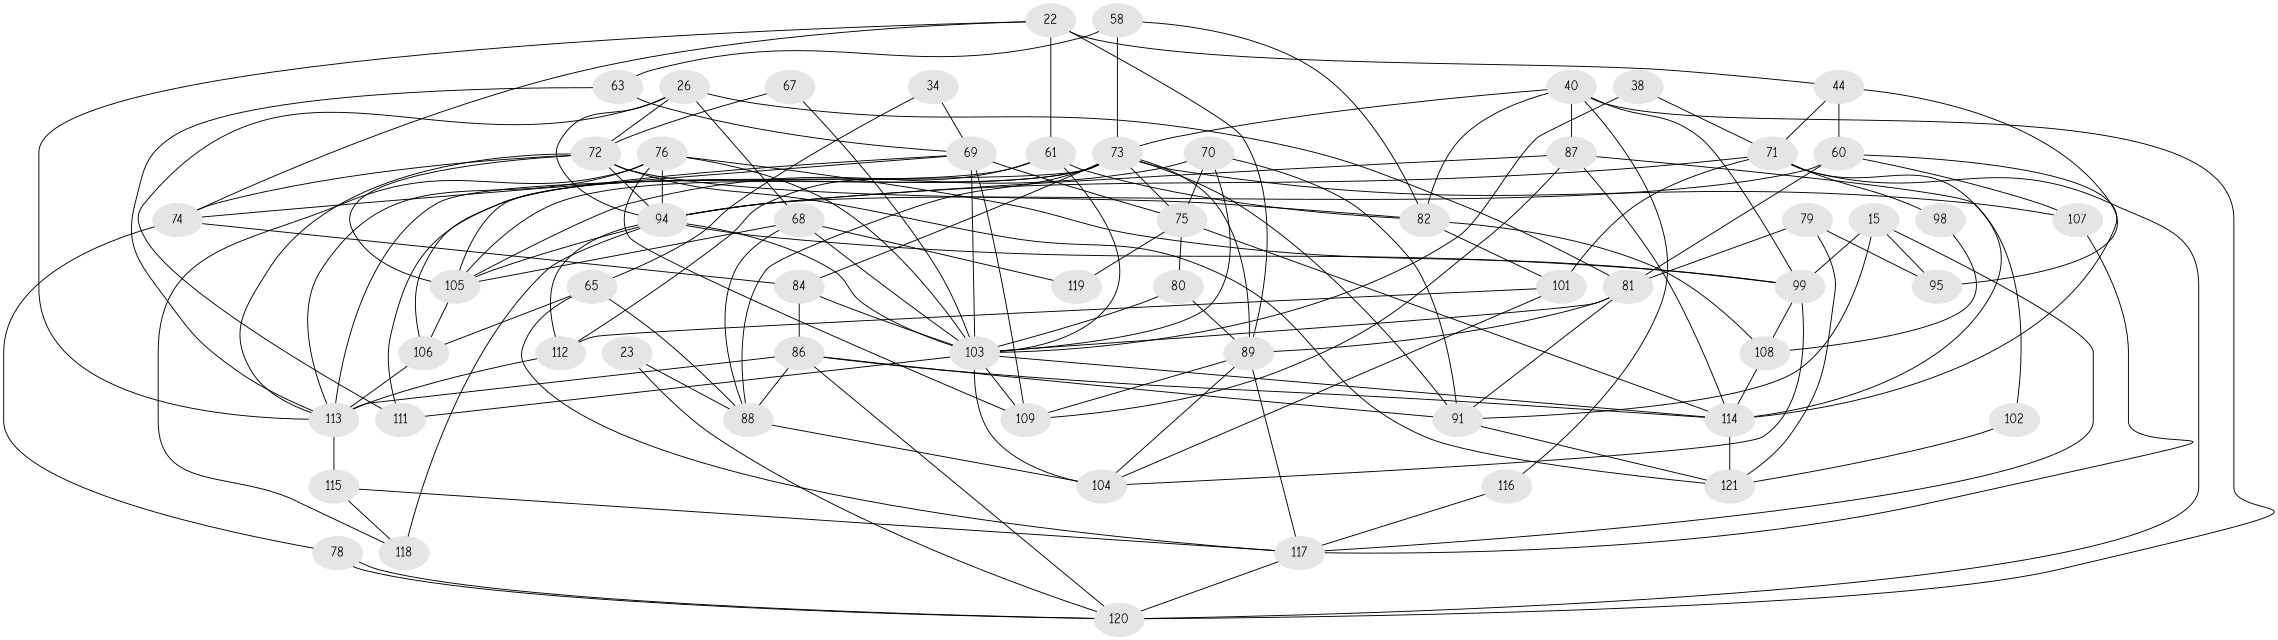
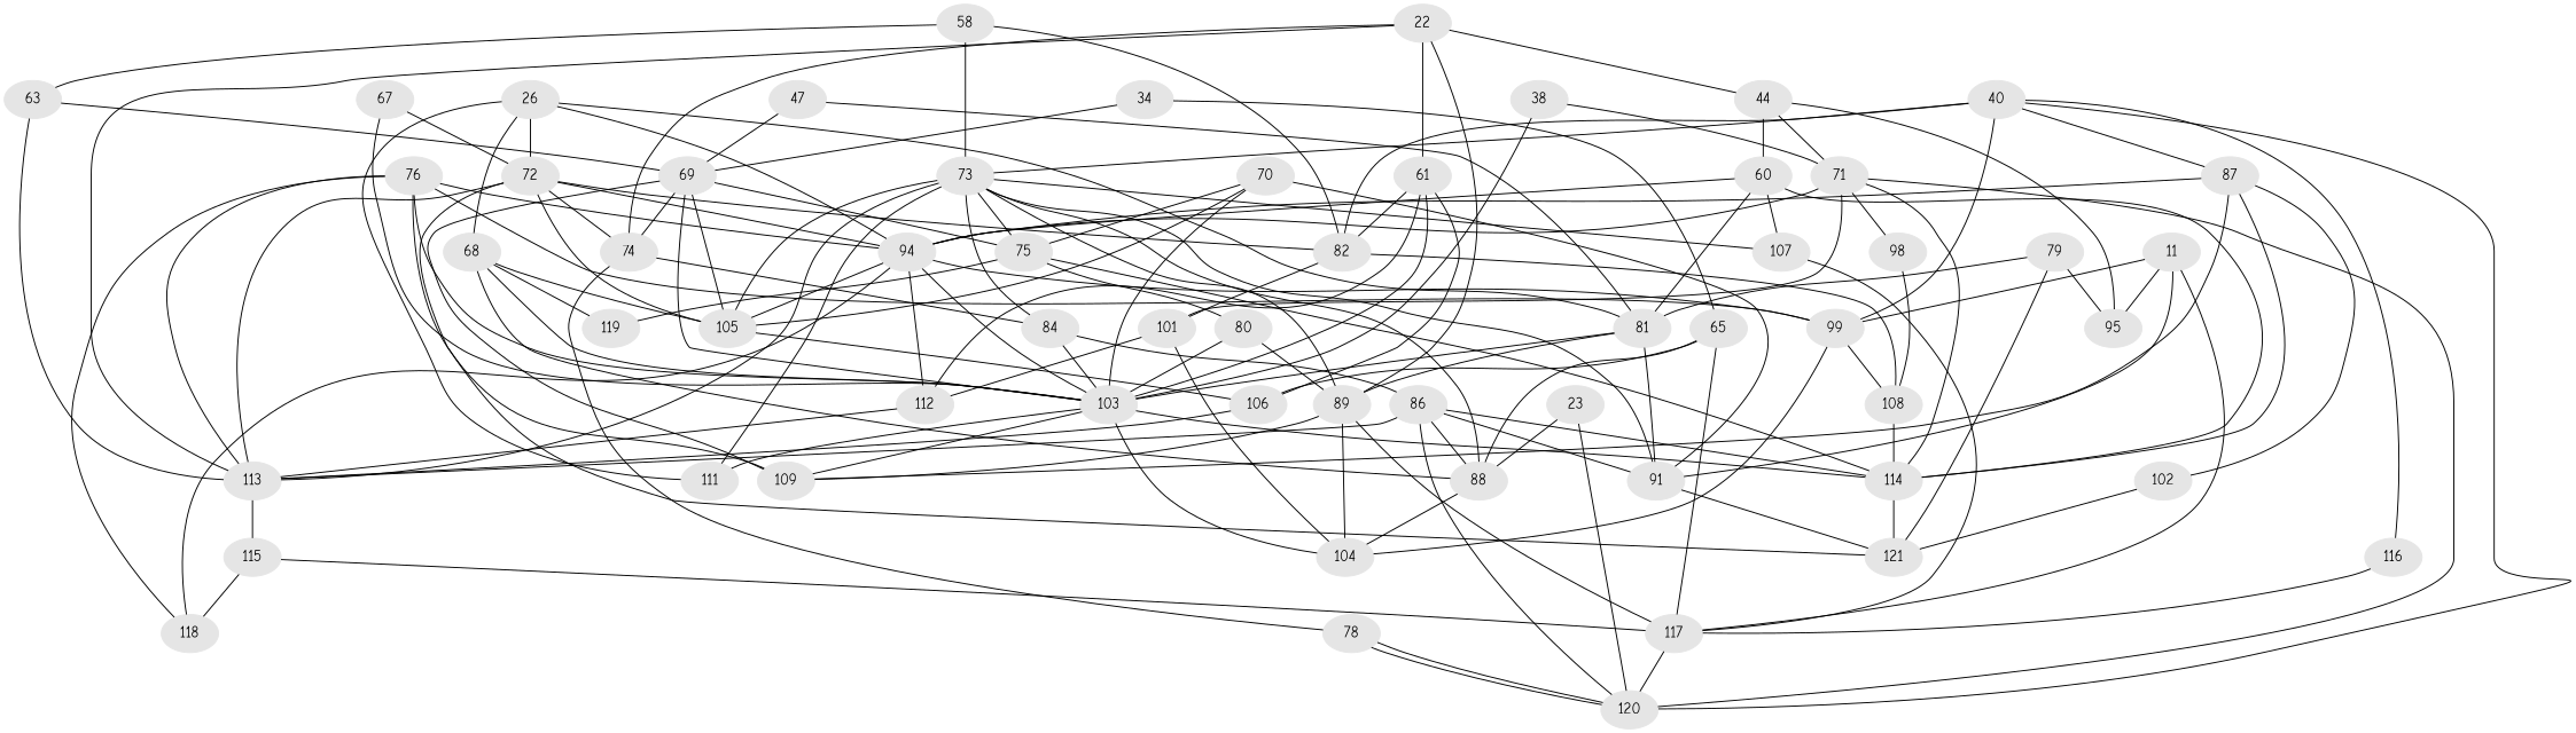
  graph {
    fontname="Comic Neue"
    node [color=gray90 fontname="Comic Neue" style=filled]
    edge [fontname="Comic Neue"]
    91 [super="+2+57"]
    121
-   15
+   15 [label=11]
    95
    99 [super="+31+59"]
    117 [super="+32+42"]
    108
    104 [super="+85"]
    120
    103 [super="+27+97+96"]
    111
    114 [super="+110"]
    109
    113 [super="+92"]
    115 [super="+1+100"]
    22 [super="+20"]
    44
    61
    74 [super="+45"]
    89 [super="+66"]
    71 [super="+29"]
    60 [super="+39"]
    82 [super="+28"]
    106
    112
    84
    78
    88 [super="+6+54"]
    23
    68 [super="+36"]
    105 [super="+49"]
    119
    26
    72 [super="+52"]
    81 [super="+7"]
    94 [super="+48+77+93"]
    118
    34
    65
    69 [super="+41"]
    75 [super="+4"]
    38 [super="+10"]
    98
    101 [super="+51"]
    40 [super="+30"]
    73 [super="+56+25+18+50+53"]
    87
    116
    107
    102
+   47
    58
    63
    67
    80 [super="+64"]
    70 [super="+55"]
    86 [super="+83"]
    76 [super="+21"]
    79
    91 -- 121
    15 -- 91 [weight=2]
    15 -- 95
    15 -- 99
    15 -- 117
    99 -- 108
    99 -- 104
    117 -- 120
    108 -- 114
    103 -- 104
    103 -- 111
    103 -- 114
    103 -- 109
    114 -- 121
    113 -- 115 [weight=3]
    115 -- 117
    115 -- 118
    22 -- 113
    22 -- 44
    22 -- 61
    22 -- 74
    22 -- 89
    44 -- 95
    44 -- 71
    44 -- 60 [weight=2]
    61 -- 103
    61 -- 82 [weight=2]
    61 -- 106
    61 -- 112
    74 -- 84
    74 -- 78
    89 -- 117 [weight=2]
    89 -- 104
    89 -- 109
    71 -- 120
    71 -- 114
    71 -- 94
    71 -- 98
    71 -- 101
    60 -- 114
    60 -- 81
    60 -- 94
    60 -- 107
    82 -- 108
    82 -- 101
    106 -- 113
    112 -- 113
    84 -- 103
    84 -- 86
    78 -- 120
    78 -- 120
    88 -- 104 [weight=2]
    23 -- 120
    23 -- 88
    68 -- 103
    68 -- 88
    68 -- 105 [weight=2]
    68 -- 119
    105 -- 106
    26 -- 111
    26 -- 68
    26 -- 72
    26 -- 81
    26 -- 94
    72 -- 121
    72 -- 113
    72 -- 74
    72 -- 82
    72 -- 105
    72 -- 94
    81 -- 91
    81 -- 103 [weight=2]
    81 -- 89
    94 -- 99 [weight=2]
    94 -- 103 [weight=4]
    94 -- 112 [weight=2]
    94 -- 105
    94 -- 118
    34 -- 65
    34 -- 69
    65 -- 117
    65 -- 106
    65 -- 88
    69 -- 103
    69 -- 109 [weight=2]
    69 -- 74
    69 -- 105
    69 -- 75
    75 -- 114 [weight=2]
    75 -- 119
    75 -- 80
    38 -- 103 [weight=4]
    38 -- 71 [weight=2]
    98 -- 108
    101 -- 104
    101 -- 112
    40 -- 99 [weight=2]
    40 -- 120 [weight=2]
    40 -- 82 [weight=2]
    40 -- 73
    40 -- 87
    40 -- 116
    73 -- 91
    73 -- 111
    73 -- 113 [weight=3]
    73 -- 89
    73 -- 84
    73 -- 88
    73 -- 105 [weight=2]
    73 -- 75
    73 -- 107
    87 -- 114
    87 -- 109
    87 -- 94
    87 -- 102
    116 -- 117
    107 -- 117
    102 -- 121
+   47 -- 81
+   47 -- 69
    58 -- 82
    58 -- 73
    58 -- 63
    63 -- 113
    63 -- 69
    67 -- 103
    67 -- 72
    80 -- 103
    80 -- 89
    70 -- 91
    70 -- 103 [weight=2]
    70 -- 105
    70 -- 75 [weight=2]
    86 -- 91 [weight=2]
    86 -- 120
    86 -- 114
    86 -- 113
    86 -- 88
    76 -- 99
    76 -- 103
    76 -- 109 [weight=2]
    76 -- 113
    76 -- 94 [weight=2]
    76 -- 118
    79 -- 121
    79 -- 95
    79 -- 81
  }
